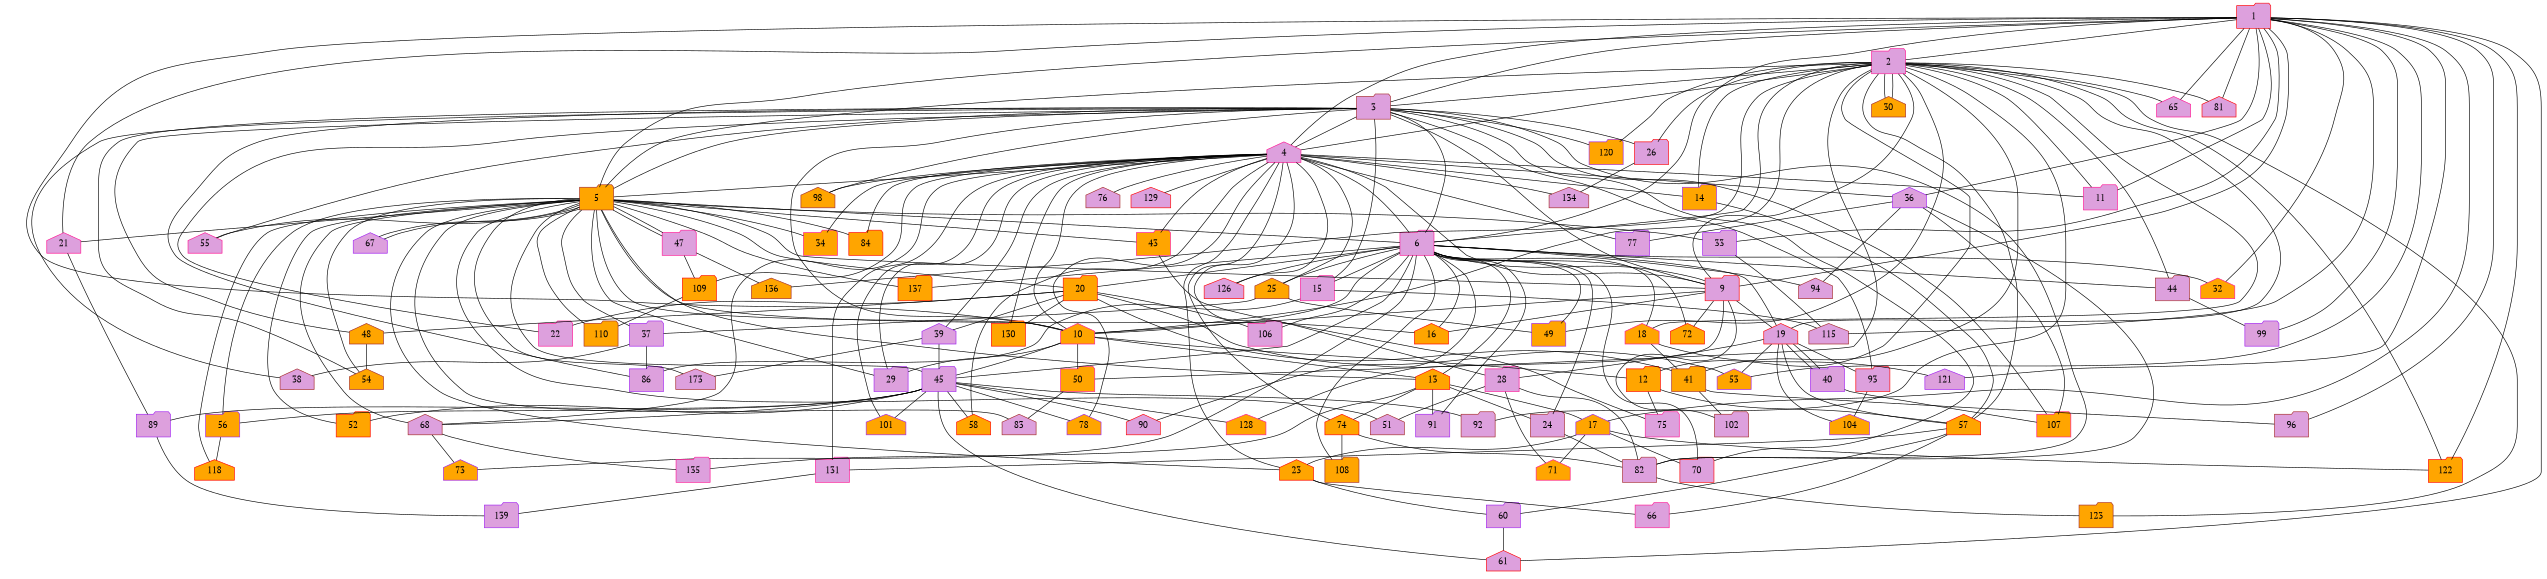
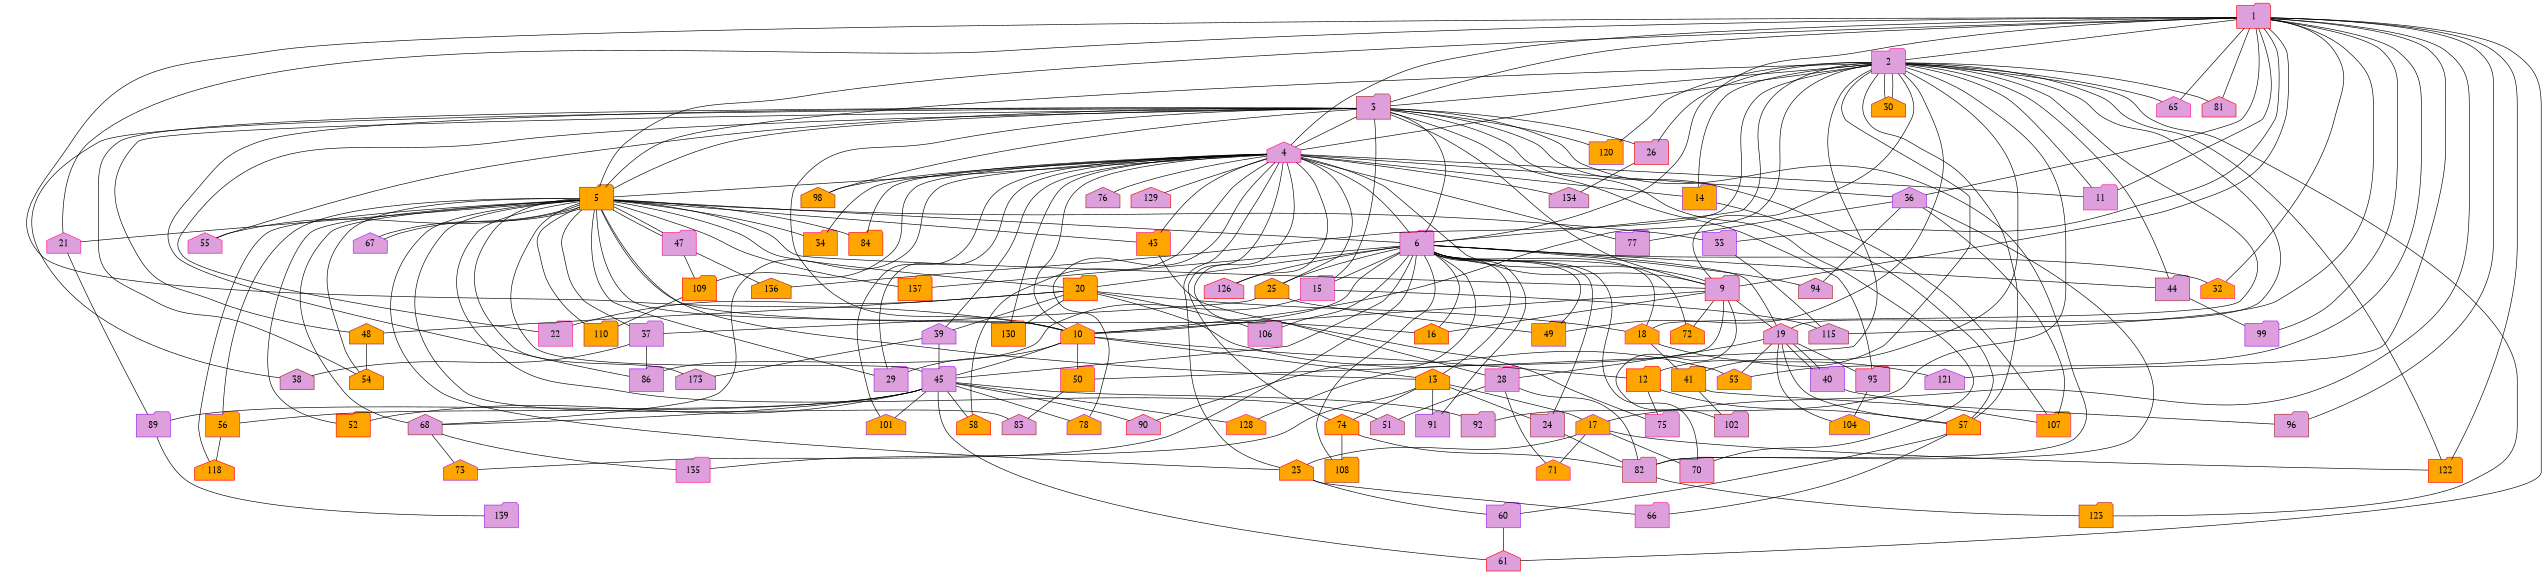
  graph {
    fontname="PT Serif"
    node [color=red fillcolor=plum fontname="PT Serif" shape=folder style=filled]
    edge [fontname="PT Serif"]
    1 [super="+42"]
    2 [color=deeppink super="+62"]
    3 [color=brown super="+7"]
    4 [color=deeppink shape=house super="+8"]
    5 [color=brown fillcolor=orange super="+35"]
    6 [color=deeppink super="+46"]
    9 [super="+79"]
    10 [color=deeppink fillcolor=orange shape=house super="+31"]
    11 [color=deeppink super="+100"]
    17 [color=purple fillcolor=orange shape=house super="+125"]
    21 [color=deeppink shape=house]
    32 [color=deeppink fillcolor=orange shape=house]
    33 [color=purple]
    36 [color=purple shape=house super="+132"]
    53 [color=purple fillcolor=orange shape=house super="+117"]
    61 [shape=house super="+133"]
    65 [color=deeppink shape=house]
    81 [shape=house]
    96 [color=brown]
    99 [color=purple]
    115 [color=brown shape=house]
    121 [color=purple shape=house]
    122 [fillcolor=orange]
    12 [fillcolor=orange super="+116"]
    14 [color=purple fillcolor=orange]
    18 [color=deeppink fillcolor=orange shape=house]
    19 [shape=house super="+88"]
    26
    30 [color=brown fillcolor=orange shape=house]
    41 [color=brown fillcolor=orange super="+64"]
    44 [color=brown]
    49 [color=purple fillcolor=orange]
    50 [color=deeppink fillcolor=orange]
    57 [fillcolor=orange shape=house super="+59"]
    92 [color=brown]
    120 [color=purple fillcolor=orange]
    123 [color=brown fillcolor=orange]
    136 [color=brown fillcolor=orange shape=house]
    15 [color=deeppink super="+138"]
    22 [color=deeppink]
    38 [color=brown shape=house]
    48 [color=brown fillcolor=orange shape=house]
    54 [color=brown fillcolor=orange shape=house super="+69"]
    55 [color=deeppink shape=house]
    70 [super="+127"]
    82 [color=brown super="+85"]
    86 [color=purple]
    93
    98 [color=brown fillcolor=orange shape=house]
    107 [color=deeppink fillcolor=orange]
    23 [fillcolor=orange shape=house super="+63"]
    25 [color=brown fillcolor=orange shape=house super="+80"]
    28 [color=deeppink super="+102"]
    29 [color=purple super="+119"]
    34 [color=deeppink fillcolor=orange]
    39 [color=purple shape=house super="+113"]
    43 [color=deeppink fillcolor=orange]
    58 [fillcolor=orange shape=house]
    68 [color=brown shape=house super="+114"]
    74 [fillcolor=orange shape=house]
    76 [color=brown shape=house]
    77 [color=purple]
    78 [color=purple fillcolor=orange shape=house]
    84 [fillcolor=orange]
    101 [color=purple fillcolor=orange shape=house]
    109 [fillcolor=orange]
    126 [shape=house]
    129 [shape=house]
    130 [fillcolor=orange]
-   131 [color=deeppink]
    134 [color=brown shape=house]
    13 [fillcolor=orange shape=house super="+27"]
    16 [fillcolor=orange shape=house super="+111"]
    20 [fillcolor=orange]
    37 [color=purple]
    45 [color=purple super="+95"]
    47 [color=deeppink]
    51 [color=brown shape=house]
    52 [fillcolor=orange]
    56 [color=purple fillcolor=orange]
    67 [color=purple shape=house super="+112"]
    83 [color=brown shape=house super="+87"]
    n83 [color=brown label=173 shape=house]
    110 [color=brown fillcolor=orange]
    118 [fillcolor=orange shape=house]
    137 [fillcolor=orange]
    24 [color=brown]
    72 [fillcolor=orange shape=house]
    73 [color=purple fillcolor=orange shape=house]
    90 [shape=house]
    91 [color=purple]
    94 [color=brown shape=house]
    106 [color=deeppink]
    108 [color=brown fillcolor=orange]
    n95 [color=brown label=102]
    128 [color=deeppink fillcolor=orange shape=house]
    71 [color=deeppink fillcolor=orange shape=house]
    89 [color=purple]
    75 [color=deeppink]
    40 [color=purple super="+124"]
    104 [color=purple fillcolor=orange shape=house]
    60 [color=purple]
    66 [color=deeppink]
    135 [color=deeppink]
    139 [color=purple]
    1 -- 2
    1 -- 3 [weight=3]
    1 -- 4 [weight=2]
    1 -- 5
    1 -- 6
    1 -- 9
    1 -- 10
    1 -- 11
    1 -- 17
    1 -- 21
    1 -- 32
    1 -- 33
    1 -- 36
    1 -- 53
    1 -- 61
    1 -- 65
    1 -- 81
    1 -- 96
    1 -- 99
    1 -- 115
    1 -- 121
    1 -- 122
    2 -- 3 [weight=2]
    2 -- 4 [weight=2]
    2 -- 5
    2 -- 6
    2 -- 9
    2 -- 10
    2 -- 11
    2 -- 65
    2 -- 81
    2 -- 122
    2 -- 12
    2 -- 14
    2 -- 18
    2 -- 19
    2 -- 26
    2 -- 30
    2 -- 30
    2 -- 41
    2 -- 44
    2 -- 49
    2 -- 50
    2 -- 57
    2 -- 92
    2 -- 120
    2 -- 123
    2 -- 136
    3 -- 4 [weight=4]
    3 -- 5 [weight=3]
    3 -- 6 [weight=2]
    3 -- 9 [weight=2]
    3 -- 10 [weight=2]
    3 -- 26
    3 -- 120
    3 -- 15
    3 -- 22
    3 -- 38
    3 -- 48
    3 -- 54
    3 -- 55
    3 -- 70
    3 -- 82
    3 -- 86
    3 -- 93
    3 -- 98
    3 -- 107
    4 -- 5 [weight=2]
    4 -- 6 [weight=3]
    4 -- 9 [weight=2]
    4 -- 10 [weight=2]
    4 -- 11
    4 -- 36
    4 -- 14
    4 -- 98
    4 -- 23
    4 -- 25
    4 -- 28
    4 -- 29
    4 -- 34
    4 -- 39
    4 -- 43
    4 -- 58
    4 -- 68
    4 -- 74
    4 -- 76 [weight=2]
    4 -- 77
    4 -- 78
    4 -- 84
    4 -- 101
    4 -- 109
    4 -- 126
    4 -- 129
    4 -- 130
-   4 -- 131
    4 -- 134
    5 -- 6
    5 -- 9 [weight=2]
    5 -- 10 [weight=2]
    5 -- 21
    5 -- 33
    5 -- 54
    5 -- 55
    5 -- 23
    5 -- 29
    5 -- 34
    5 -- 43
    5 -- 68
    5 -- 84
    5 -- 13
    5 -- 16
    5 -- 20
    5 -- 37
    5 -- 45
    5 -- 47
    5 -- 47
    5 -- 51
    5 -- 52
    5 -- 56
    5 -- 67 [weight=2]
    5 -- 67
    5 -- 83 [weight=2]
    5 -- n83
    5 -- 110
    5 -- 118
    5 -- 137
    6 -- 9
    6 -- 10
    6 -- 32
    6 -- 18
    6 -- 19
    6 -- 44
    6 -- 49
    6 -- 15
    6 -- 70
    6 -- 25
    6 -- 126
    6 -- 13
    6 -- 16
    6 -- 20
    6 -- 45
    6 -- 137
    6 -- 24
    6 -- 72
    6 -- 73
    6 -- 90
    6 -- 91
    6 -- 94
    6 -- 106
    6 -- 108
    9 -- 10
    9 -- 19
    9 -- 16
    9 -- 72
    9 -- n95
    9 -- 128
    10 -- 12
    10 -- 50
    10 -- 29
    10 -- 13
    10 -- 45
    17 -- 122
    17 -- 70
    17 -- 23
    17 -- 71
    21 -- 89
    33 -- 115
    36 -- 82
    36 -- 107
    36 -- 77
    36 -- 94
    12 -- 57
    12 -- 75
    14 -- 57
    18 -- 121
    18 -- 41
    19 -- 53
    19 -- 57
    19 -- 93
    19 -- 28
    19 -- 40
    19 -- 40
    19 -- 104
    26 -- 134
    41 -- 96
    41 -- n95
    44 -- 99
    50 -- 83
-   57 -- 131
    57 -- 60
    57 -- 66
    15 -- 115
    15 -- 86
    48 -- 54
    82 -- 123
    93 -- 104
    23 -- 60
    23 -- 66
    25 -- 49
    25 -- 37
    28 -- 82
    28 -- 51
    28 -- 71
    39 -- 45
    39 -- n83
    43 -- 75
    68 -- 73
    68 -- 135
    74 -- 82
    74 -- 108
    109 -- 110
-   131 -- 139
    13 -- 17
    13 -- 74
    13 -- 24
    13 -- 91
    13 -- 135
    20 -- 53
-   20 -- 41
+   20 -- 18
    20 -- 22
    20 -- 48
    20 -- 39
    20 -- 130
    20 -- 106
    37 -- 38
    37 -- 86
    45 -- 61
    45 -- 92
    45 -- 58
    45 -- 68
    45 -- 78
    45 -- 101
    45 -- 52
    45 -- 56
    45 -- 90
    45 -- 128
    45 -- 89
    47 -- 136
    47 -- 109
    56 -- 118
    24 -- 82
    89 -- 139
    40 -- 107
    60 -- 61
  }
